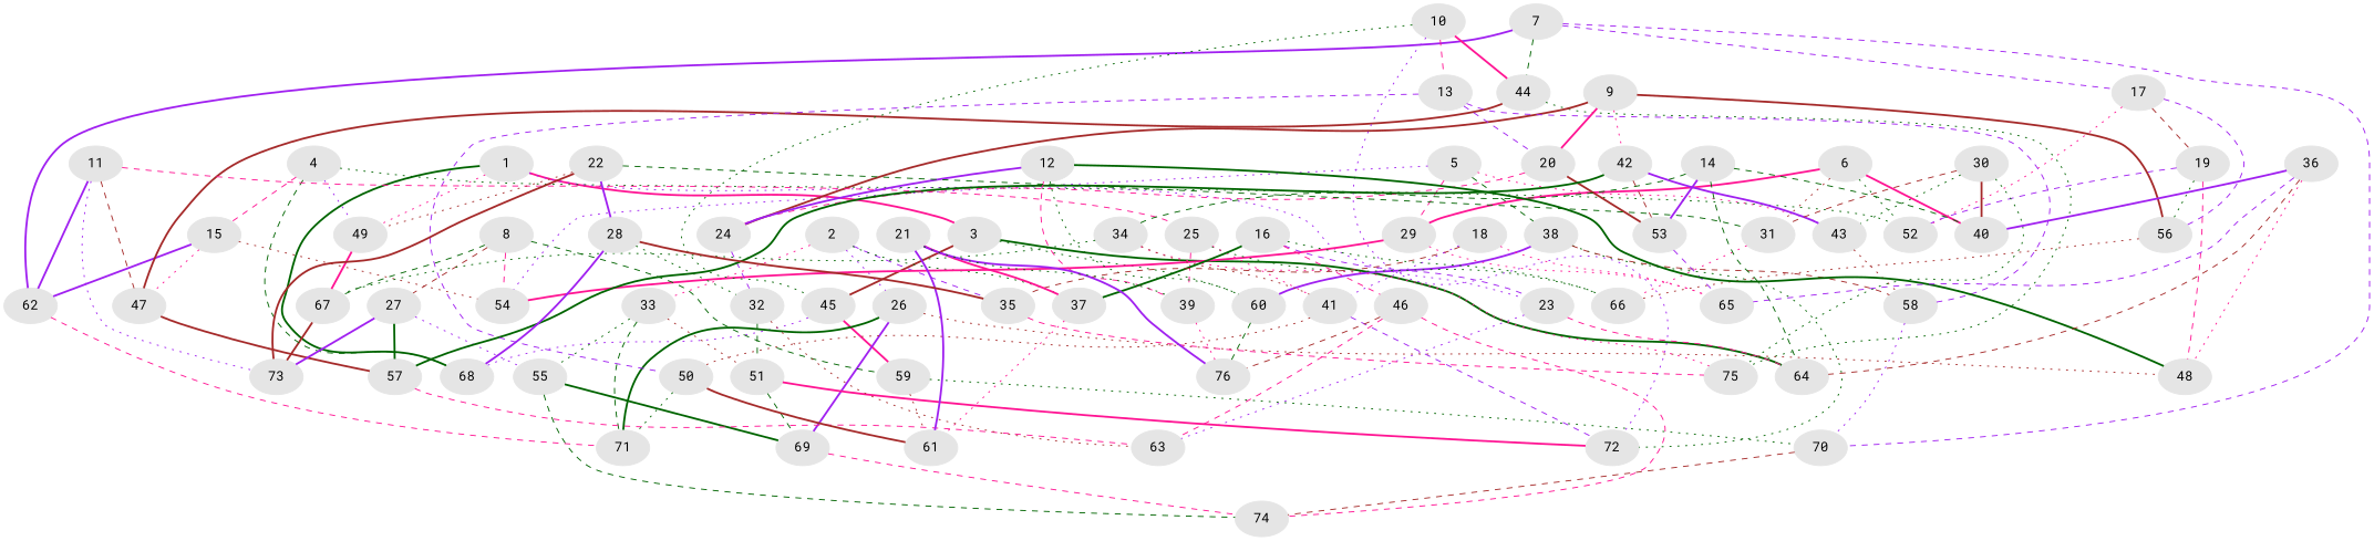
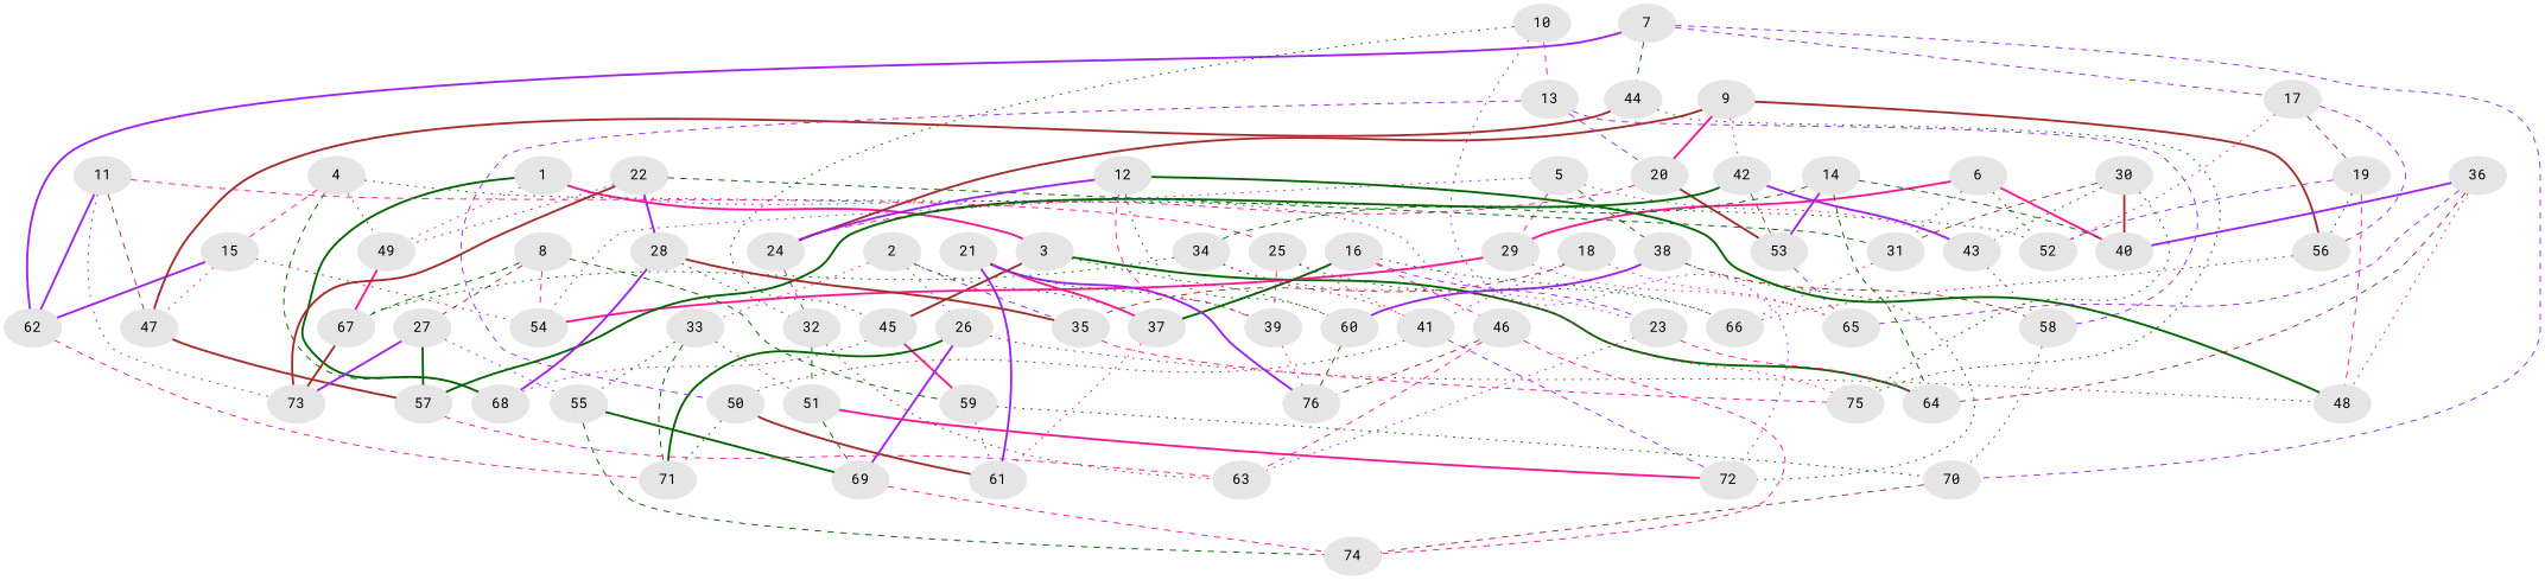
  graph {
    fontname="Roboto Mono"
    node [color=gray90 fontname="Roboto Mono" style=filled]
    edge [color=deeppink fontname="Roboto Mono" style=dotted]
    1
    3
    23
    49
    68
    45
    60
    64
    63
    67
    2
    26
    33
    35
    37
    48
    69
    71
    55
    51
    75
    61
    59
    76
    4
    15
    52
    54
    62
    47
    5
    29
    38
    43
    65
    72
    58
    6
    31
    40
    66
    7
    17
    44
    70
    56
    19
    74
    8
    27
    73
    57
    9
    20
    24
    42
    53
    32
    10
    13
    50
    11
    25
    39
    41
    12
    14
    34
    16
    46
    18
    21
    22
    28
    30
    36
    1 -- 3 [style=bold]
    1 -- 23 [color=purple]
    1 -- 49
    1 -- 68 [color=darkgreen style=bold]
    3 -- 45 [color=brown style=bold]
    3 -- 60 [color=darkgreen]
    3 -- 64 [color=darkgreen style=bold]
    23 -- 64 [style=dashed]
    23 -- 63 [color=purple]
    49 -- 67 [style=bold]
    45 -- 68 [color=purple]
    45 -- 59 [style=bold]
    60 -- 76 [color=darkgreen style=dashed]
    67 -- 73 [color=brown style=bold]
    2 -- 26 [color=purple]
    2 -- 33
    2 -- 35 [color=purple style=dashed]
    2 -- 37 [color=darkgreen]
    26 -- 48 [color=brown]
    26 -- 69 [color=purple style=bold]
    26 -- 71 [color=darkgreen style=bold]
    33 -- 71 [color=darkgreen style=dashed]
    33 -- 55 [color=darkgreen]
    33 -- 51 [color=brown]
    35 -- 75 [style=dashed]
    37 -- 61
    69 -- 74 [style=dashed]
    55 -- 69 [color=darkgreen style=bold]
    55 -- 74 [color=darkgreen style=dashed]
    51 -- 69 [color=darkgreen style=dashed]
    51 -- 72 [style=bold]
    59 -- 61 [color=brown]
    59 -- 70 [color=darkgreen]
    4 -- 49 [color=purple]
    4 -- 68 [color=darkgreen style=dashed]
    4 -- 15 [style=dashed]
    4 -- 52 [color=darkgreen]
    15 -- 54 [color=brown]
    15 -- 62 [color=purple style=bold]
    15 -- 47
    62 -- 71 [style=dashed]
    47 -- 57 [color=brown style=bold]
    5 -- 54 [color=purple]
    5 -- 29 [style=dashed]
    5 -- 38 [color=darkgreen style=dashed]
    5 -- 43
    29 -- 54 [style=bold]
    29 -- 65
    38 -- 60 [color=purple style=bold]
    38 -- 72 [color=darkgreen]
    38 -- 58 [color=brown style=dashed]
    43 -- 58 [color=brown]
    58 -- 70 [color=purple]
    6 -- 52 [color=darkgreen]
    6 -- 29 [style=bold]
    6 -- 31 [color=brown]
    6 -- 40 [style=bold]
    31 -- 66
    7 -- 62 [color=purple style=bold]
    7 -- 17 [color=purple style=dashed]
    7 -- 44 [color=darkgreen style=dashed]
    7 -- 70 [color=purple style=dashed]
    17 -- 52
    17 -- 56 [color=purple style=dashed]
    17 -- 19 [color=brown style=dashed]
    44 -- 75 [color=darkgreen]
    44 -- 47 [color=brown style=bold]
    70 -- 74 [color=brown style=dashed]
    56 -- 66 [color=brown]
    19 -- 48 [style=dashed]
    19 -- 52 [color=purple style=dashed]
    19 -- 56 [color=darkgreen]
    8 -- 67 [color=darkgreen style=dashed]
    8 -- 59 [color=darkgreen style=dashed]
    8 -- 54 [style=dashed]
    8 -- 27 [color=brown style=dashed]
    27 -- 55 [color=purple]
    27 -- 73 [color=purple style=bold]
    27 -- 57 [color=darkgreen style=bold]
    57 -- 63 [style=dashed]
    9 -- 56 [color=brown style=bold]
    9 -- 20 [style=bold]
    9 -- 24 [color=brown style=bold]
    9 -- 42
    20 -- 24 [style=dashed]
    20 -- 53 [color=brown style=bold]
    24 -- 32 [color=purple style=dashed]
    42 -- 43 [color=purple style=bold]
    42 -- 57 [color=darkgreen style=bold]
    42 -- 53 [color=brown style=dashed]
    53 -- 65 [color=purple style=dashed]
    32 -- 63 [color=brown]
    32 -- 51 [color=darkgreen style=dashed]
    10 -- 45 [color=darkgreen]
    10 -- 72 [color=purple]
-   10 -- 44 [style=bold]
    10 -- 13 [style=dashed]
    13 -- 58 [color=purple style=dashed]
    13 -- 20 [color=purple style=dashed]
    13 -- 50 [color=purple style=dashed]
    50 -- 71 [color=darkgreen]
    50 -- 61 [color=brown style=bold]
    11 -- 62 [color=purple style=bold]
    11 -- 47 [color=brown style=dashed]
    11 -- 73 [color=purple]
    11 -- 25 [style=dashed]
    25 -- 66 [color=darkgreen]
    25 -- 39 [style=dashed]
    25 -- 41
    39 -- 76
    41 -- 72 [color=purple style=dashed]
    41 -- 50 [color=brown]
    12 -- 60 [color=darkgreen]
    12 -- 48 [color=darkgreen style=bold]
    12 -- 24 [color=purple style=bold]
    12 -- 39 [style=dashed]
    14 -- 64 [color=darkgreen style=dashed]
    14 -- 40 [color=darkgreen style=dashed]
    14 -- 53 [color=purple style=bold]
    14 -- 34 [color=darkgreen style=dashed]
    34 -- 67 [color=darkgreen]
    34 -- 75
    34 -- 41 [color=brown]
    16 -- 23 [color=purple style=dashed]
    16 -- 37 [color=darkgreen style=bold]
    16 -- 66 [color=darkgreen]
    16 -- 46 [style=dashed]
    46 -- 63 [style=dashed]
    46 -- 76 [color=brown style=dashed]
    46 -- 74 [style=dashed]
    18 -- 35 [color=brown style=dashed]
    18 -- 65
    18 -- 41 [color=purple]
    21 -- 37 [style=bold]
    21 -- 61 [color=purple style=bold]
    21 -- 76 [color=purple style=bold]
    21 -- 39 [color=darkgreen]
    22 -- 49 [color=brown]
    22 -- 31 [color=darkgreen style=dashed]
    22 -- 73 [color=brown style=bold]
    22 -- 28 [color=purple style=bold]
    28 -- 68 [color=purple style=bold]
    28 -- 35 [color=brown style=bold]
    28 -- 32 [color=darkgreen]
    30 -- 75 [color=darkgreen]
    30 -- 43 [color=darkgreen]
    30 -- 31 [color=brown style=dashed]
    30 -- 40 [color=brown style=bold]
    36 -- 64 [color=brown style=dashed]
    36 -- 48
    36 -- 65 [color=purple style=dashed]
    36 -- 40 [color=purple style=bold]
  }
